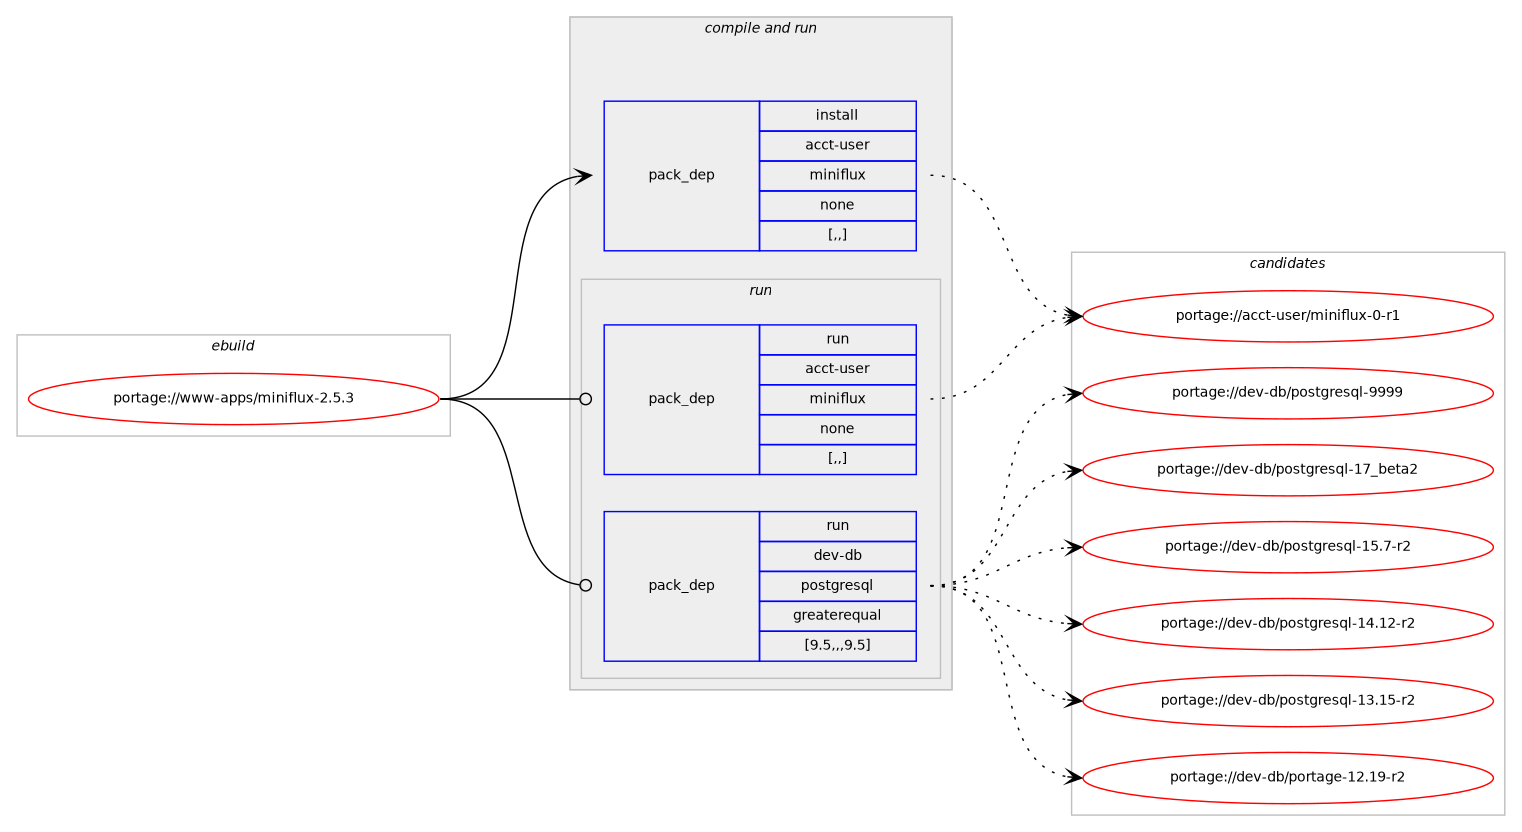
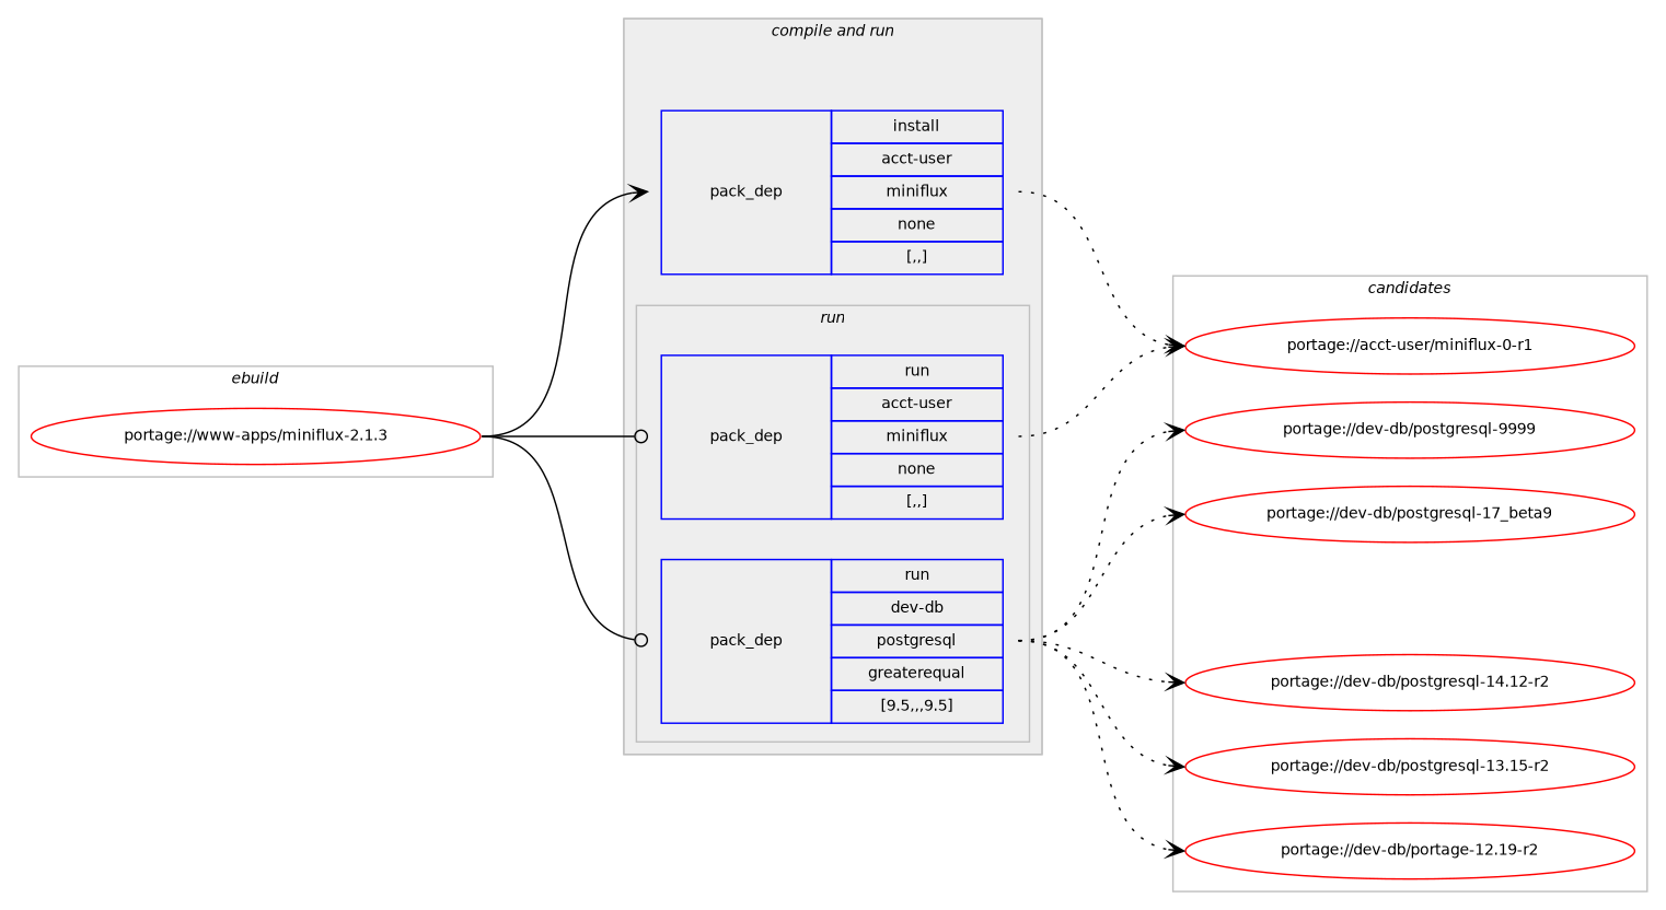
  digraph {
    compound=true
    concentrate=true
    fontname=Helvetica
    fontsize=10
    newrank=true
    rankdir=LR
    ranksep=1.5
    node [color=red fontname=Helvetica fontsize=10]
    edge [arrowhead=vee headport=w style=dotted tailport=e weight=100]
-   n1 [label="portage://www-apps/miniflux-2.5.3" width=4]
+   n1 [label="portage://www-apps/miniflux-2.1.3" width=4]
    n2 [color=blue label=<<TABLE BORDER="0" CELLBORDER="1" CELLSPACING="0" CELLPADDING="4" WIDTH="220"><TR><TD ROWSPAN="6" CELLPADDING="30">pack_dep</TD></TR><TR><TD WIDTH="110">install</TD></TR><TR><TD>acct-user</TD></TR><TR><TD>miniflux</TD></TR><TR><TD>none</TD></TR><TR><TD>[,,]</TD></TR></TABLE>> shape=none]
    n3 [color=blue label=<<TABLE BORDER="0" CELLBORDER="1" CELLSPACING="0" CELLPADDING="4" WIDTH="220"><TR><TD ROWSPAN="6" CELLPADDING="30">pack_dep</TD></TR><TR><TD WIDTH="110">run</TD></TR><TR><TD>acct-user</TD></TR><TR><TD>miniflux</TD></TR><TR><TD>none</TD></TR><TR><TD>[,,]</TD></TR></TABLE>> shape=none]
    n4 [color=blue label=<<TABLE BORDER="0" CELLBORDER="1" CELLSPACING="0" CELLPADDING="4" WIDTH="220"><TR><TD ROWSPAN="6" CELLPADDING="30">pack_dep</TD></TR><TR><TD WIDTH="110">run</TD></TR><TR><TD>dev-db</TD></TR><TR><TD>postgresql</TD></TR><TR><TD>greaterequal</TD></TR><TR><TD>[9.5,,,9.5]</TD></TR></TABLE>> shape=none]
    n5 [label="portage://acct-user/miniflux-0-r1" width=4]
    n6 [label="portage://dev-db/postgresql-9999" width=4]
-   n7 [label="portage://dev-db/postgresql-17_beta2" width=4]
-   n8 [label="portage://dev-db/postgresql-15.7-r2" width=4]
+   n7 [label="portage://dev-db/postgresql-17_beta9" width=4]
    n9 [label="portage://dev-db/postgresql-14.12-r2" width=4]
    n10 [label="portage://dev-db/postgresql-13.15-r2" width=4]
    n11 [label="portage://dev-db/portage-12.19-r2" width=4]
    subgraph cluster_1 {
      color=gray
      label=<<i>ebuild</i>>
      n1
    }
    subgraph cluster_2 {
      color=gray
      label=<<i>dependencies</i>>
      subgraph cluster_3 {
        color=gray
        fillcolor="#eeeeee"
        label=<<i>compile</i>>
        style=filled
        subgraph sub_4 {
          color=gray
          fillcolor="#eeeeee"
          label=<<i>compile</i>>
          style=filled
          n2
        }
      }
      subgraph cluster_5 {
        color=gray
        fillcolor="#eeeeee"
        label=<<i>compile and run</i>>
        style=filled
      }
      subgraph cluster_6 {
        color=gray
        fillcolor="#eeeeee"
        label=<<i>run</i>>
        style=filled
        subgraph sub_7 {
          color=gray
          fillcolor="#eeeeee"
          label=<<i>run</i>>
          style=filled
          n3
        }
        subgraph sub_8 {
          color=gray
          fillcolor="#eeeeee"
          label=<<i>run</i>>
          style=filled
          n4
        }
      }
    }
    subgraph cluster_9 {
      color=gray
      label=<<i>candidates</i>>
      rank=same
      subgraph sub_10 {
        color=black
        label=<<i>candidates</i>>
        nodesep=1
        rank=same
        n5
      }
      subgraph sub_11 {
        color=black
        label=<<i>candidates</i>>
        nodesep=1
        rank=same
        n5
      }
      subgraph sub_12 {
        color=black
        label=<<i>candidates</i>>
        nodesep=1
        rank=same
        n6
        n7
-       n8
        n9
        n10
        n11
      }
    }
    n1 -> n2 [style=solid weight=20]
    n1 -> n3 [arrowhead=odot style=solid weight=20]
    n1 -> n4 [arrowhead=odot style=solid weight=20]
    n2 -> n5
    n3 -> n5
    n4 -> n6
    n4 -> n7
-   n4 -> n8
    n4 -> n9
    n4 -> n10
    n4 -> n11
  }
